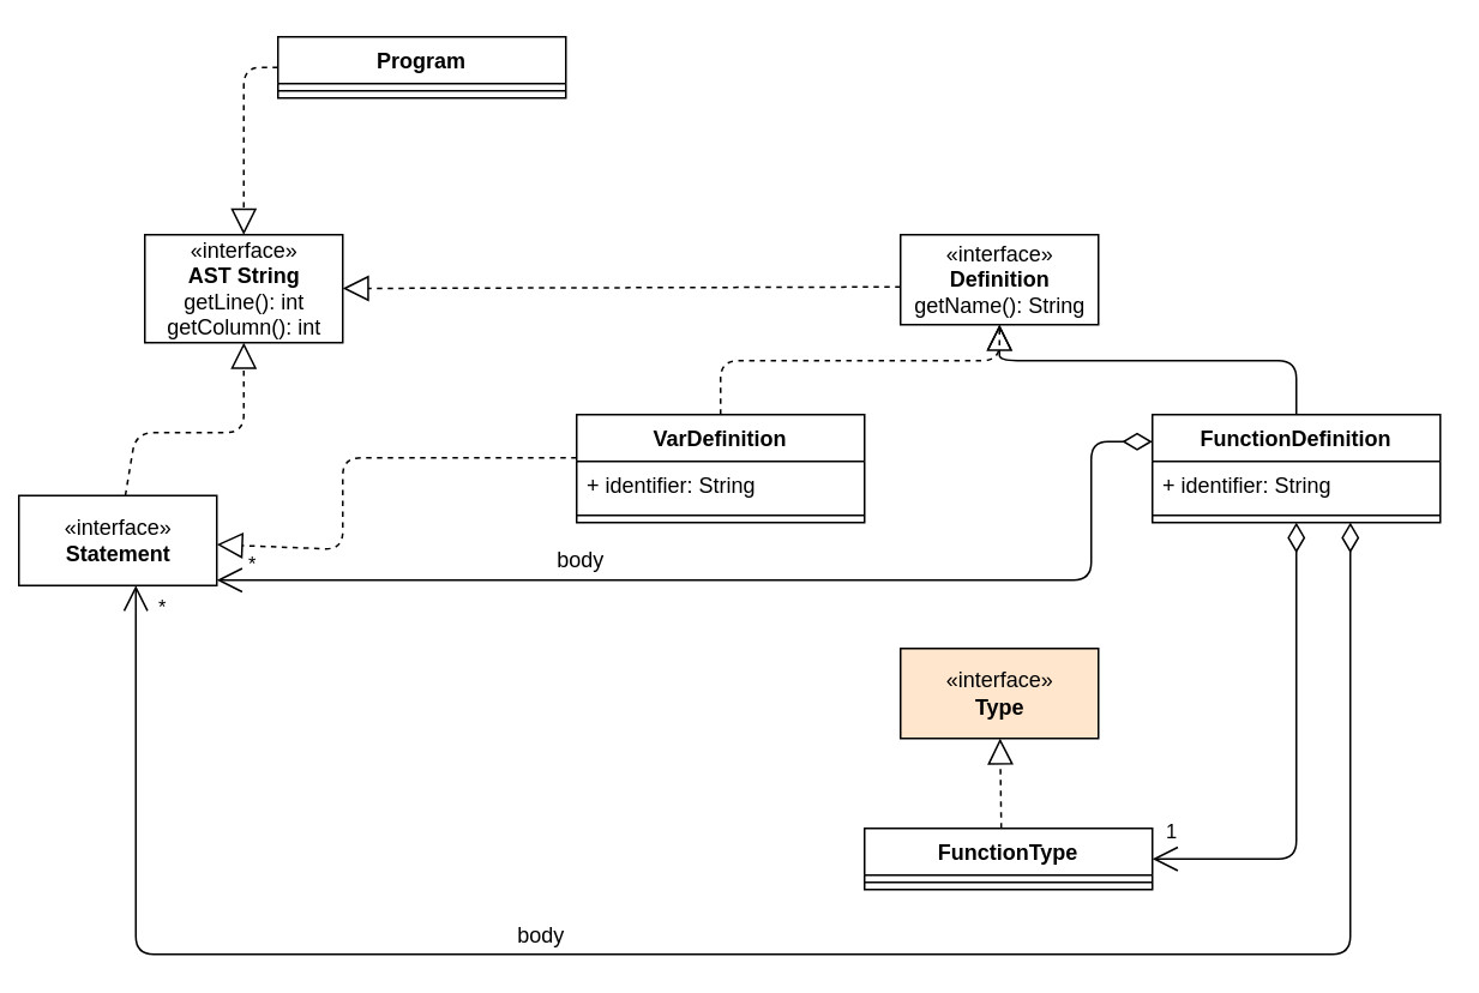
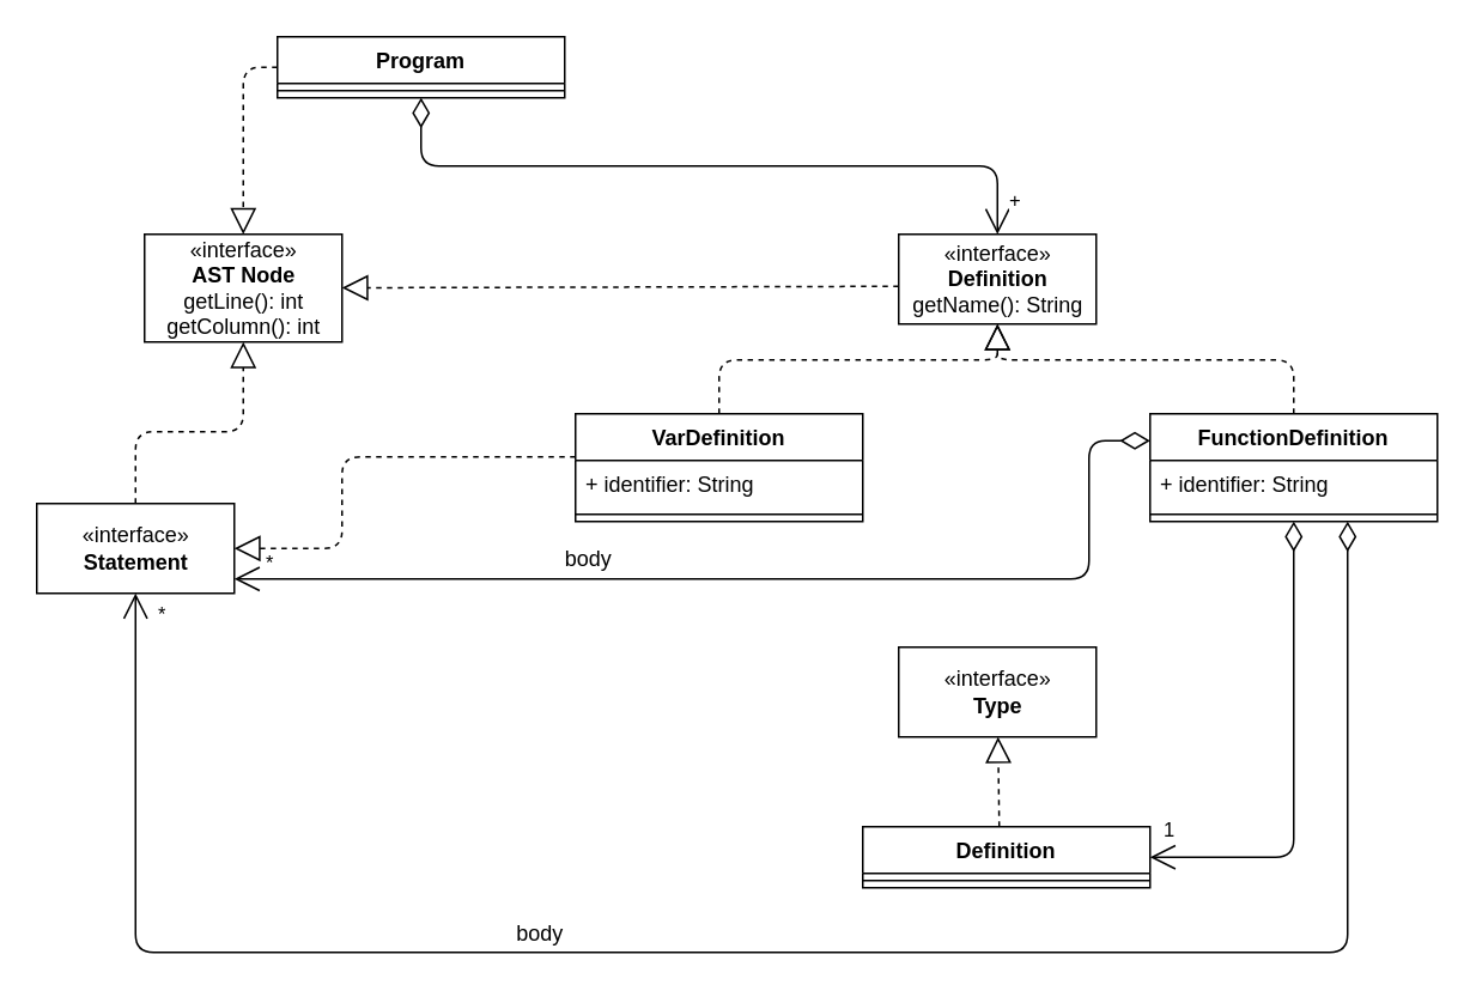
  <mxCell id="0" />
  <mxCell id="1" parent="0" />
  <mxCell id="2" value="Program" style="swimlane;fontStyle=1;align=center;verticalAlign=top;childLayout=stackLayout;horizontal=1;startSize=26;horizontalStack=0;resizeParent=1;resizeParentMax=0;resizeLast=0;collapsible=1;marginBottom=0;" vertex="1" parent="1"><mxGeometry x="154" y="20" width="160" height="34" as="geometry" /></mxCell>
  <mxCell id="3" value="" style="line;strokeWidth=1;fillColor=none;align=left;verticalAlign=middle;spacingTop=-1;spacingLeft=3;spacingRight=3;rotatable=0;labelPosition=right;points=[];portConstraint=eastwest;" vertex="1" parent="2"><mxGeometry y="26" width="160" height="8" as="geometry" /></mxCell>
  <mxCell id="4" value="«interface»&lt;br&gt;&lt;b&gt;Definition&lt;/b&gt;&lt;br&gt;getName(): String" style="html=1;" vertex="1" parent="1"><mxGeometry x="500" y="130" width="110" height="50" as="geometry" /></mxCell>
  <mxCell id="5" value="VarDefinition" style="swimlane;fontStyle=1;align=center;verticalAlign=top;childLayout=stackLayout;horizontal=1;startSize=26;horizontalStack=0;resizeParent=1;resizeParentMax=0;resizeLast=0;collapsible=1;marginBottom=0;" vertex="1" parent="1"><mxGeometry x="320" y="230" width="160" height="60" as="geometry" /></mxCell>
  <mxCell id="6" value="+ identifier: String" style="text;strokeColor=none;fillColor=none;align=left;verticalAlign=top;spacingLeft=4;spacingRight=4;overflow=hidden;rotatable=0;points=[[0,0.5],[1,0.5]];portConstraint=eastwest;" vertex="1" parent="5"><mxGeometry y="26" width="160" height="26" as="geometry" /></mxCell>
  <mxCell id="7" value="" style="line;strokeWidth=1;fillColor=none;align=left;verticalAlign=middle;spacingTop=-1;spacingLeft=3;spacingRight=3;rotatable=0;labelPosition=right;points=[];portConstraint=eastwest;" vertex="1" parent="5"><mxGeometry y="52" width="160" height="8" as="geometry" /></mxCell>
  <mxCell id="8" value="FunctionDefinition" style="swimlane;fontStyle=1;align=center;verticalAlign=top;childLayout=stackLayout;horizontal=1;startSize=26;horizontalStack=0;resizeParent=1;resizeParentMax=0;resizeLast=0;collapsible=1;marginBottom=0;" vertex="1" parent="1"><mxGeometry x="640" y="230" width="160" height="60" as="geometry" /></mxCell>
  <mxCell id="9" value="+ identifier: String" style="text;strokeColor=none;fillColor=none;align=left;verticalAlign=top;spacingLeft=4;spacingRight=4;overflow=hidden;rotatable=0;points=[[0,0.5],[1,0.5]];portConstraint=eastwest;" vertex="1" parent="8"><mxGeometry y="26" width="160" height="26" as="geometry" /></mxCell>
  <mxCell id="10" value="" style="line;strokeWidth=1;fillColor=none;align=left;verticalAlign=middle;spacingTop=-1;spacingLeft=3;spacingRight=3;rotatable=0;labelPosition=right;points=[];portConstraint=eastwest;" vertex="1" parent="8"><mxGeometry y="52" width="160" height="8" as="geometry" /></mxCell>
- <mxCell id="11" value="«interface»&lt;br&gt;&lt;b&gt;Type&lt;/b&gt;" style="html=1;fillColor=#ffe6cc;" vertex="1" parent="1"><mxGeometry x="500" y="360" width="110" height="50" as="geometry" /></mxCell>
+ <mxCell id="11" value="«interface»&lt;br&gt;&lt;b&gt;Type&lt;/b&gt;" style="html=1;" vertex="1" parent="1"><mxGeometry x="500" y="360" width="110" height="50" as="geometry" /></mxCell>
  <mxCell id="12" value="*" style="endArrow=open;html=1;endSize=12;startArrow=diamondThin;startSize=14;startFill=0;edgeStyle=orthogonalEdgeStyle;align=left;verticalAlign=bottom;strokeWidth=1;exitX=0;exitY=0.25;exitDx=0;exitDy=0;" edge="1" parent="1" source="8" target="19"><mxGeometry x="0.946" relative="1" as="geometry"><mxPoint x="500" y="250" as="sourcePoint" /><mxPoint x="660" y="250" as="targetPoint" /><mxPoint as="offset" /><Array as="points"><mxPoint x="606" y="245" /><mxPoint x="606" y="322" /></Array></mxGeometry></mxCell>
  <mxCell id="13" value="body" style="text;html=1;align=center;verticalAlign=middle;resizable=0;points=[];labelBackgroundColor=#ffffff;" vertex="1" connectable="0" parent="12"><mxGeometry x="0.13" y="-4" relative="1" as="geometry"><mxPoint x="-59" y="-7.5" as="offset" /></mxGeometry></mxCell>
- <mxCell id="14" value="" style="endArrow=open;dashed=1;endFill=0;endSize=12;html=1;strokeWidth=1;entryX=0.5;entryY=1;entryDx=0;entryDy=0;exitX=0.5;exitY=0;exitDx=0;exitDy=0;" edge="1" parent="1" source="5" target="4"><mxGeometry width="160" relative="1" as="geometry"><mxPoint x="340" y="190" as="sourcePoint" /><mxPoint x="500" y="190" as="targetPoint" /><Array as="points"><mxPoint x="400" y="200" /><mxPoint x="555" y="200" /></Array></mxGeometry></mxCell>
- <mxCell id="15" value="" style="endArrow=block;dashed=0;endFill=0;endSize=12;html=1;strokeWidth=1;exitX=0.5;exitY=0;exitDx=0;exitDy=0;entryX=0.5;entryY=1;entryDx=0;entryDy=0;" edge="1" parent="1" source="8" target="4"><mxGeometry width="160" relative="1" as="geometry"><mxPoint x="410" y="240" as="sourcePoint" /><mxPoint x="550" y="180" as="targetPoint" /><Array as="points"><mxPoint x="720" y="200" /><mxPoint x="555" y="200" /></Array></mxGeometry></mxCell>
- <mxCell id="17" value="«interface»&lt;br&gt;&lt;b&gt;AST String&lt;/b&gt;&lt;br&gt;getLine(): int&lt;br&gt;getColumn(): int" style="html=1;" vertex="1" parent="1"><mxGeometry x="80" y="130" width="110" height="60" as="geometry" /></mxCell>
+ <mxCell id="14" value="" style="endArrow=block;dashed=1;endFill=0;endSize=12;html=1;strokeWidth=1;entryX=0.5;entryY=1;entryDx=0;entryDy=0;exitX=0.5;exitY=0;exitDx=0;exitDy=0;" edge="1" parent="1" source="5" target="4"><mxGeometry width="160" relative="1" as="geometry"><mxPoint x="340" y="190" as="sourcePoint" /><mxPoint x="500" y="190" as="targetPoint" /><Array as="points"><mxPoint x="400" y="200" /><mxPoint x="555" y="200" /></Array></mxGeometry></mxCell>
+ <mxCell id="15" value="" style="endArrow=block;dashed=1;endFill=0;endSize=12;html=1;strokeWidth=1;exitX=0.5;exitY=0;exitDx=0;exitDy=0;entryX=0.5;entryY=1;entryDx=0;entryDy=0;" edge="1" parent="1" source="8" target="4"><mxGeometry width="160" relative="1" as="geometry"><mxPoint x="410" y="240" as="sourcePoint" /><mxPoint x="550" y="180" as="targetPoint" /><Array as="points"><mxPoint x="720" y="200" /><mxPoint x="555" y="200" /></Array></mxGeometry></mxCell>
+ <mxCell id="16" value="+" style="endArrow=open;html=1;endSize=12;startArrow=diamondThin;startSize=14;startFill=0;edgeStyle=orthogonalEdgeStyle;align=left;verticalAlign=bottom;strokeWidth=1;entryX=0.5;entryY=0;entryDx=0;entryDy=0;exitX=0.5;exitY=1;exitDx=0;exitDy=0;" edge="1" parent="1" source="2" target="4"><mxGeometry x="0.95" y="5" relative="1" as="geometry"><mxPoint x="-10" y="160" as="sourcePoint" /><mxPoint x="150" y="160" as="targetPoint" /><mxPoint as="offset" /></mxGeometry></mxCell>
+ <mxCell id="17" value="«interface»&lt;br&gt;&lt;b&gt;AST Node&lt;/b&gt;&lt;br&gt;getLine(): int&lt;br&gt;getColumn(): int" style="html=1;" vertex="1" parent="1"><mxGeometry x="80" y="130" width="110" height="60" as="geometry" /></mxCell>
  <mxCell id="18" value="" style="endArrow=block;dashed=1;endFill=0;endSize=12;html=1;strokeWidth=1;entryX=0.5;entryY=0;entryDx=0;entryDy=0;" edge="1" parent="1" source="2" target="17"><mxGeometry width="160" relative="1" as="geometry"><mxPoint x="180" y="30" as="sourcePoint" /><mxPoint x="190" y="80" as="targetPoint" /><Array as="points"><mxPoint x="135" y="37" /></Array></mxGeometry></mxCell>
- <mxCell id="19" value="«interface»&lt;br&gt;&lt;b&gt;Statement&lt;/b&gt;" style="html=1;" vertex="1" parent="1"><mxGeometry x="10" y="275" width="110" height="50" as="geometry" /></mxCell>
+ <mxCell id="19" value="«interface»&lt;br&gt;&lt;b&gt;Statement&lt;/b&gt;" style="html=1;" vertex="1" parent="1"><mxGeometry x="20" y="280" width="110" height="50" as="geometry" /></mxCell>
  <mxCell id="20" value="" style="endArrow=block;dashed=1;endFill=0;endSize=12;html=1;strokeWidth=1;" edge="1" parent="1" target="19"><mxGeometry width="160" relative="1" as="geometry"><mxPoint x="320" y="254" as="sourcePoint" /><mxPoint x="230" y="250" as="targetPoint" /><Array as="points"><mxPoint x="190" y="254" /><mxPoint x="190" y="305" /></Array></mxGeometry></mxCell>
  <mxCell id="21" value="" style="endArrow=block;dashed=1;endFill=0;endSize=12;html=1;strokeWidth=1;" edge="1" parent="1" source="19" target="17"><mxGeometry width="160" relative="1" as="geometry"><mxPoint x="-120" y="180" as="sourcePoint" /><mxPoint x="40" y="180" as="targetPoint" /><Array as="points"><mxPoint x="75" y="240" /><mxPoint x="135" y="240" /></Array></mxGeometry></mxCell>
  <mxCell id="22" value="" style="endArrow=block;dashed=1;endFill=0;endSize=12;html=1;strokeWidth=1;" edge="1" parent="1" target="17"><mxGeometry width="160" relative="1" as="geometry"><mxPoint x="500" y="159" as="sourcePoint" /><mxPoint x="410" y="170" as="targetPoint" /></mxGeometry></mxCell>
- <mxCell id="23" value="FunctionType" style="swimlane;fontStyle=1;align=center;verticalAlign=top;childLayout=stackLayout;horizontal=1;startSize=26;horizontalStack=0;resizeParent=1;resizeParentMax=0;resizeLast=0;collapsible=1;marginBottom=0;" vertex="1" parent="1"><mxGeometry x="480" y="460" width="160" height="34" as="geometry" /></mxCell>
+ <mxCell id="23" value="Definition" style="swimlane;fontStyle=1;align=center;verticalAlign=top;childLayout=stackLayout;horizontal=1;startSize=26;horizontalStack=0;resizeParent=1;resizeParentMax=0;resizeLast=0;collapsible=1;marginBottom=0;" vertex="1" parent="1"><mxGeometry x="480" y="460" width="160" height="34" as="geometry" /></mxCell>
  <mxCell id="24" value="" style="line;strokeWidth=1;fillColor=none;align=left;verticalAlign=middle;spacingTop=-1;spacingLeft=3;spacingRight=3;rotatable=0;labelPosition=right;points=[];portConstraint=eastwest;" vertex="1" parent="23"><mxGeometry y="26" width="160" height="8" as="geometry" /></mxCell>
  <mxCell id="25" value="" style="endArrow=block;dashed=1;endFill=0;endSize=12;html=1;strokeWidth=1;" edge="1" parent="1" target="11"><mxGeometry width="160" relative="1" as="geometry"><mxPoint x="556" y="460" as="sourcePoint" /><mxPoint x="60" y="520" as="targetPoint" /></mxGeometry></mxCell>
  <mxCell id="26" value="1" style="endArrow=open;html=1;endSize=12;startArrow=diamondThin;startSize=14;startFill=0;edgeStyle=orthogonalEdgeStyle;align=left;verticalAlign=bottom;strokeWidth=1;entryX=1;entryY=0.5;entryDx=0;entryDy=0;" edge="1" parent="1" source="8" target="23"><mxGeometry x="0.955" y="-6" relative="1" as="geometry"><mxPoint x="660" y="400" as="sourcePoint" /><mxPoint x="820" y="400" as="targetPoint" /><mxPoint as="offset" /></mxGeometry></mxCell>
  <mxCell id="27" value="*" style="endArrow=open;html=1;endSize=12;startArrow=diamondThin;startSize=14;startFill=0;edgeStyle=orthogonalEdgeStyle;align=left;verticalAlign=bottom;" edge="1" parent="1" source="8" target="19"><mxGeometry x="0.962" y="-11" relative="1" as="geometry"><mxPoint x="160" y="370" as="sourcePoint" /><mxPoint x="320" y="370" as="targetPoint" /><Array as="points"><mxPoint x="750" y="530" /><mxPoint x="75" y="530" /></Array><mxPoint as="offset" /></mxGeometry></mxCell>
  <mxCell id="28" value="body" style="text;html=1;align=center;verticalAlign=middle;resizable=0;points=[];autosize=1;" vertex="1" parent="1"><mxGeometry x="280" y="510" width="40" height="20" as="geometry" /></mxCell>
